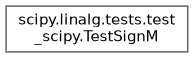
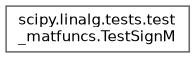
  digraph {
    rankdir=LR
-   n1 [color=grey40 fillcolor=white fontname=Helvetica fontsize=10 height=0.2 label="scipy.linalg.tests.test\l_scipy.TestSignM" shape=box style=filled width=0.4]
+   n1 [color=grey40 fillcolor=white fontname=Helvetica fontsize=10 height=0.2 label="scipy.linalg.tests.test\l_matfuncs.TestSignM" shape=box style=filled width=0.4]
  }
